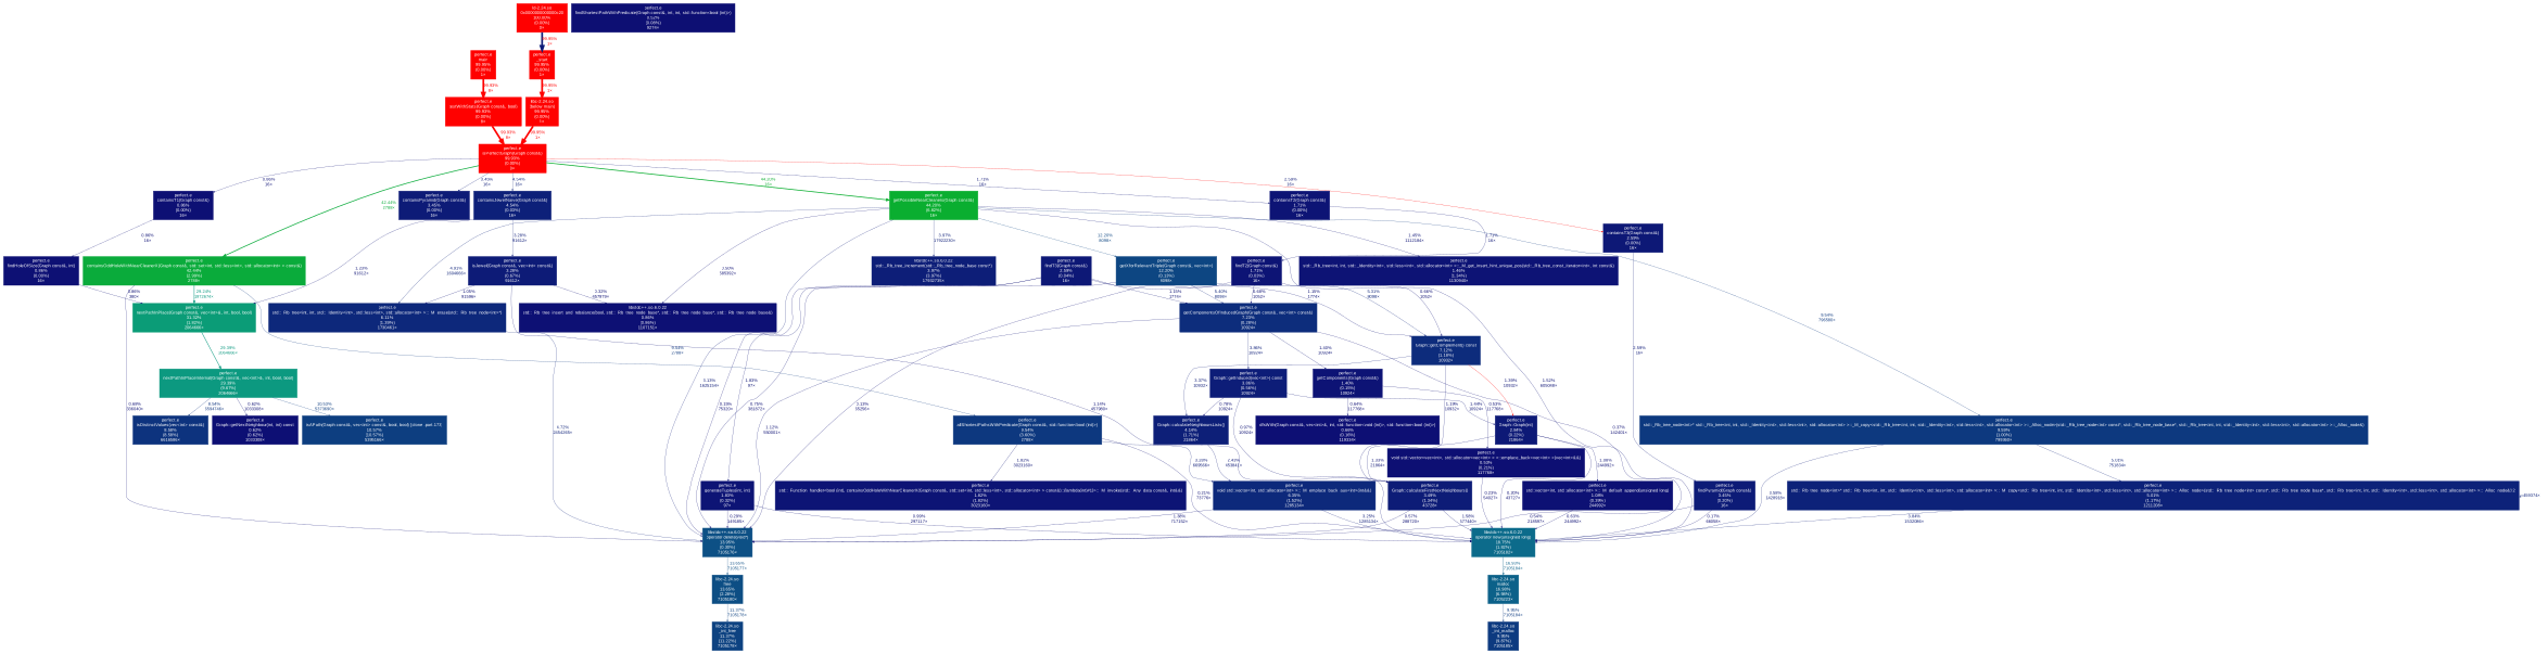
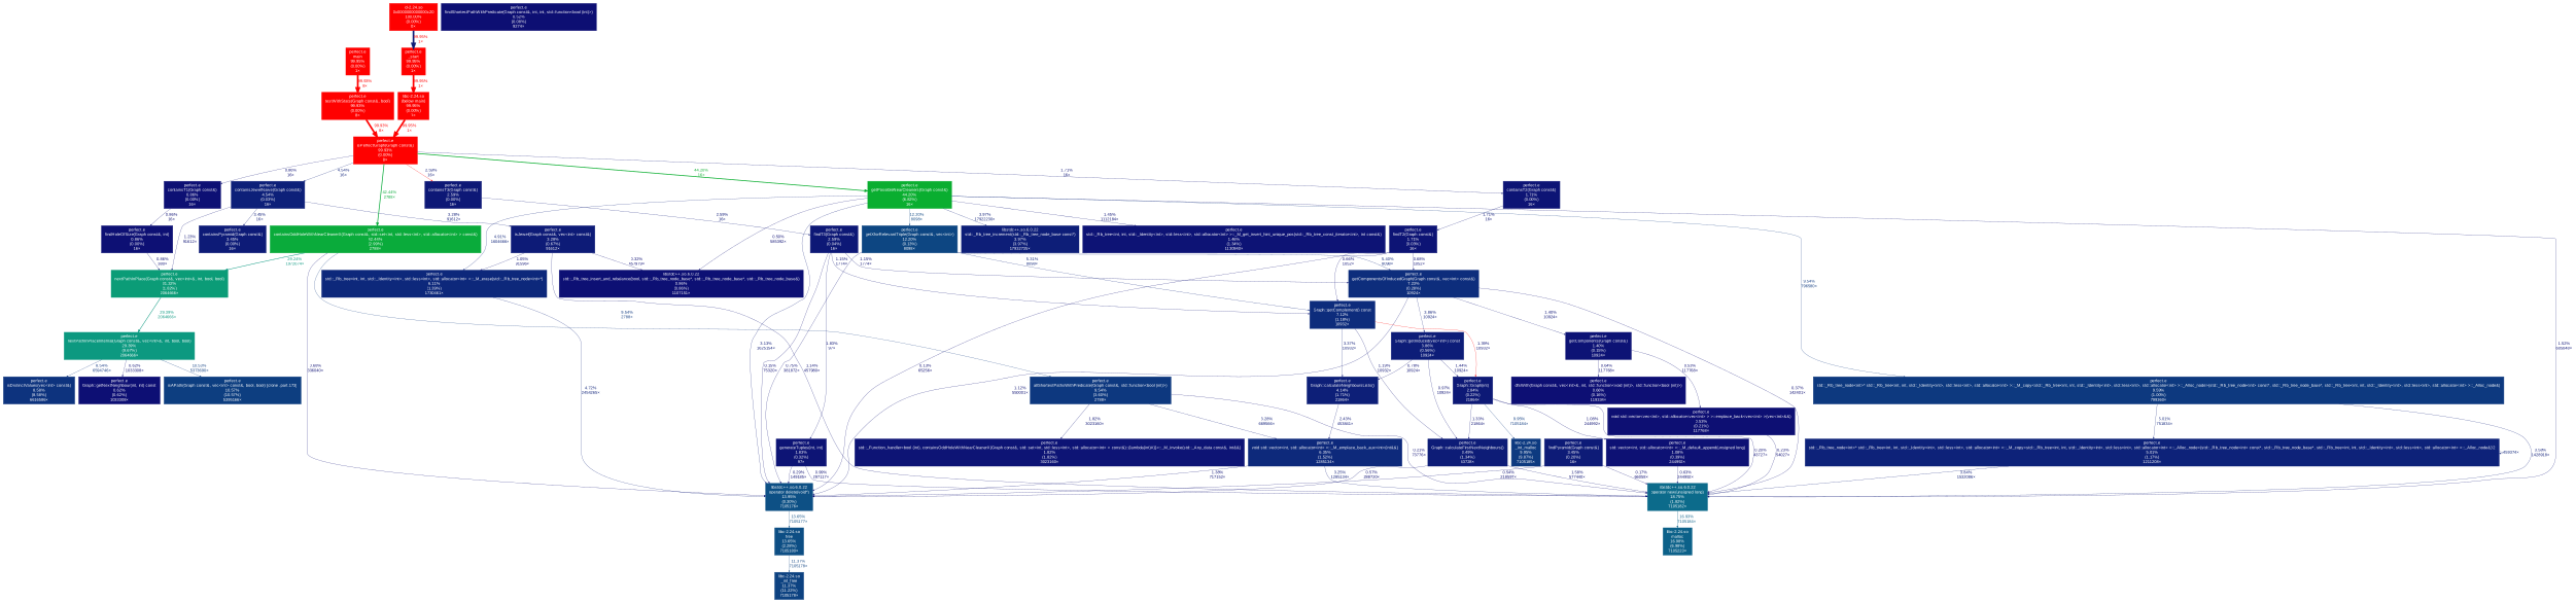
  digraph {
    fontname="Liberation Sans"
    nodesep=0.125
    ranksep=0.25
    node [color="#ff0100" fontcolor="#ffffff" fontname="Liberation Sans" fontsize=10.00 shape=box style=filled]
    edge [arrowsize=0.35 color="#0d1074" fontcolor="#0d1074" fontname="Liberation Sans" fontsize=10.00 labeldistance=0.50 penwidth=0.50]
    n1 [height=0 label="libc-2.24.so\n(below main)\n99.95%\n(0.00%)\n1×" width=0]
    n2 [height=0 label="perfect.e\nisPerfectGraph(Graph const&)\n99.93%\n(0.00%)\n8×" width=0]
    n3 [height=0 label="perfect.e\nmain\n99.95%\n(0.00%)\n1×" width=0]
    n4 [height=0 label="perfect.e\ntestWithStats(Graph const&, bool)\n99.93%\n(0.00%)\n8×" width=0]
    n5 [color="#ff0000" height=0 label="ld-2.24.so\n0x0000000000000c20\n100.00%\n(0.00%)\n0×" width=0]
    n6 [height=0 label="perfect.e\n_start\n99.95%\n(0.00%)\n1×" width=0]
    n7 [color="#0d1976" height=0 label="perfect.e\nGraph::Graph(int)\n2.84%\n(0.22%)\n21864×" width=0]
    n8 [color="#0d1c77" height=0 label="perfect.e\nGraph::calculateFirstNextNeighbours()\n3.49%\n(1.34%)\n43728×" width=0]
    n9 [color="#0c6b8b" height=0 label="libstdc++.so.6.0.22\noperator new(unsigned long)\n18.75%\n(1.82%)\n7105182×" width=0]
    n10 [color="#0d1174" height=0 label="perfect.e\nstd::vector<int, std::allocator<int> >::_M_default_append(unsigned long)\n1.08%\n(0.39%)\n244992×" width=0]
    n11 [color="#0d5085" height=0 label="libstdc++.so.6.0.22\noperator delete(void*)\n13.95%\n(0.30%)\n7105176×" width=0]
    n12 [color="#0c6189" height=0 label="libc-2.24.so\nmalloc\n16.98%\n(6.98%)\n7105223×" width=0]
    n13 [color="#0d4e84" height=0 label="libc-2.24.so\nfree\n13.65%\n(2.28%)\n7105180×" width=0]
    n14 [color="#0d3a80" height=0 label="libc-2.24.so\n_int_malloc\n9.95%\n(9.87%)\n7105185×" width=0]
    n15 [color="#0d4281" height=0 label="libc-2.24.so\n_int_free\n11.37%\n(11.22%)\n7105178×" width=0]
    n16 [color="#0d1f78" height=0 label="perfect.e\nGraph::calculateNeighboursLists()\n4.14%\n(1.71%)\n21864×" width=0]
    n17 [color="#0d297b" height=0 label="perfect.e\nvoid std::vector<int, std::allocator<int> >::_M_emplace_back_aux<int>(int&&)\n6.35%\n(1.52%)\n1285134×" width=0]
    n18 [color="#0d2c7c" height=0 label="perfect.e\nGraph::getComplement() const\n7.12%\n(1.18%)\n10932×" width=0]
    n19 [color="#0d1d78" height=0 label="perfect.e\nGraph::getInduced(vec<int>) const\n3.86%\n(0.56%)\n10924×" width=0]
    n20 [color="#0d0f74" height=0 label="perfect.e\nGraph::getNextNeighbour(int, int) const\n0.62%\n(0.62%)\n1033308×" width=0]
    n21 [color="#0d387f" height=0 label="perfect.e\nallShortestPathsWithPredicate(Graph const&, std::function<bool (int)>)\n9.54%\n(3.60%)\n2788×" width=0]
    n22 [color="#0d1475" height=0 label="perfect.e\nstd::_Function_handler<bool (int), containsOddHoleWithNearCleanerX(Graph const&, std::set<int, std::less<int>, std::allocator<int> > const&)::{lambda(int)#1}>::_M_invoke(std::_Any_data const&, int&&)\n1.82%\n(1.82%)\n3023160×" width=0]
    n23 [color="#0d2079" height=0 label="perfect.e\ncontainsJewelNaive(Graph const&)\n4.54%\n(0.03%)\n16×" width=0]
    n24 [color="#0d1b77" height=0 label="perfect.e\nisJewel(Graph const&, vec<int> const&)\n3.28%\n(0.67%)\n91612×" width=0]
    n25 [color="#0b9c77" height=0 label="perfect.e\nnextPathInPlace(Graph const&, vec<int>&, int, bool, bool)\n31.32%\n(1.82%)\n2064666×" width=0]
    n26 [color="#0d287b" height=0 label="perfect.e\nstd::_Rb_tree<int, int, std::_Identity<int>, std::less<int>, std::allocator<int> >::_M_erase(std::_Rb_tree_node<int>*)\n6.11%\n(1.39%)\n1730461×" width=0]
    n27 [color="#0d1074" height=0 label="libstdc++.so.6.0.22\nstd::_Rb_tree_insert_and_rebalance(bool, std::_Rb_tree_node_base*, std::_Rb_tree_node_base*, std::_Rb_tree_node_base&)\n0.86%\n(0.86%)\n1107151×" width=0]
    n28 [color="#0c9980" height=0 label="perfect.e\nnextPathInPlaceInternal(Graph const&, vec<int>&, int, bool, bool)\n29.39%\n(9.67%)\n2064666×" width=0]
    n29 [color="#0d3e80" height=0 label="perfect.e\nisAPath(Graph const&, vec<int> const&, bool, bool) [clone .part.173]\n10.57%\n(10.57%)\n5395166×" width=0]
    n30 [color="#0d337e" height=0 label="perfect.e\nisDistinctValues(vec<int> const&)\n8.58%\n(8.58%)\n6616586×" width=0]
    n31 [color="#0aab3b" height=0 label="perfect.e\ncontainsOddHoleWithNearCleanerX(Graph const&, std::set<int, std::less<int>, std::allocator<int> > const&)\n42.44%\n(2.99%)\n2788×" width=0]
    n32 [color="#0d1b77" height=0 label="perfect.e\ncontainsPyramid(Graph const&)\n3.45%\n(0.00%)\n16×" width=0]
    n33 [color="#0d1b77" height=0 label="perfect.e\nfindPyramid(Graph const&)\n3.45%\n(0.20%)\n16×" width=0]
    n34 [color="#0d1475" height=0 label="perfect.e\ngenerateTuples(int, int)\n1.83%\n(0.32%)\n97×" width=0]
    n35 [color="#0d1074" height=0 label="perfect.e\ncontainsT1(Graph const&)\n0.86%\n(0.00%)\n16×" width=0]
    n36 [color="#0d1074" height=0 label="perfect.e\nfindHoleOfSize(Graph const&, int)\n0.86%\n(0.00%)\n16×" width=0]
    n37 [color="#0d1475" height=0 label="perfect.e\ncontainsT2(Graph const&)\n1.71%\n(0.00%)\n16×" width=0]
    n38 [color="#0d1475" height=0 label="perfect.e\nfindT2(Graph const&)\n1.71%\n(0.03%)\n16×" width=0]
    n39 [color="#0d2d7c" height=0 label="perfect.e\ngetComponentsOfInducedGraph(Graph const&, vec<int> const&)\n7.23%\n(0.28%)\n10924×" width=0]
    n40 [color="#0d1375" height=0 label="perfect.e\ngetComponents(Graph const&)\n1.40%\n(0.15%)\n10924×" width=0]
    n41 [color="#0d1876" height=0 label="perfect.e\ncontainsT3(Graph const&)\n2.59%\n(0.00%)\n16×" width=0]
    n42 [color="#0d1876" height=0 label="perfect.e\nfindT3(Graph const&)\n2.59%\n(0.04%)\n16×" width=0]
    n43 [color="#0d0f74" height=0 label="perfect.e\ndfsWith(Graph const&, vec<int>&, int, std::function<void (int)>, std::function<bool (int)>)\n0.66%\n(0.16%)\n119334×" width=0]
    n44 [color="#0d0f73" height=0 label="perfect.e\nfindShortestPathWithPredicate(Graph const&, int, int, std::function<bool (int)>)\n0.52%\n(0.08%)\n9274×" width=0]
    n45 [color="#0d0f73" height=0 label="perfect.e\nvoid std::vector<vec<int>, std::allocator<vec<int> > >::emplace_back<vec<int> >(vec<int>&&)\n0.53%\n(0.21%)\n117768×" width=0]
    n46 [color="#0aae30" height=0 label="perfect.e\ngetPossibleNearCleaners(Graph const&)\n44.20%\n(6.82%)\n16×" width=0]
    n47 [color="#0d4682" height=0 label="perfect.e\ngetXforRelevantTriple(Graph const&, vec<int>)\n12.20%\n(0.13%)\n8098×" width=0]
    n48 [color="#0d1375" height=0 label="perfect.e\nstd::_Rb_tree<int, int, std::_Identity<int>, std::less<int>, std::allocator<int> >::_M_get_insert_hint_unique_pos(std::_Rb_tree_const_iterator<int>, int const&)\n1.46%\n(1.34%)\n1130940×" width=0]
    n49 [color="#0d1e78" height=0 label="libstdc++.so.6.0.22\nstd::_Rb_tree_increment(std::_Rb_tree_node_base const*)\n3.97%\n(3.97%)\n17932735×" width=0]
    n50 [color="#0d397f" height=0 label="perfect.e\nstd::_Rb_tree_node<int>* std::_Rb_tree<int, int, std::_Identity<int>, std::less<int>, std::allocator<int> >::_M_copy<std::_Rb_tree<int, int, std::_Identity<int>, std::less<int>, std::allocator<int> >::_Alloc_node>(std::_Rb_tree_node<int> const*, std::_Rb_tree_node_base*, std::_Rb_tree<int, int, std::_Identity<int>, std::less<int>, std::allocator<int> >::_Alloc_node&)\n9.59%\n(1.00%)\n799360×" width=0]
    n51 [color="#0d2279" height=0 label="perfect.e\nstd::_Rb_tree_node<int>* std::_Rb_tree<int, int, std::_Identity<int>, std::less<int>, std::allocator<int> >::_M_copy<std::_Rb_tree<int, int, std::_Identity<int>, std::less<int>, std::allocator<int> >::_Alloc_node>(std::_Rb_tree_node<int> const*, std::_Rb_tree_node_base*, std::_Rb_tree<int, int, std::_Identity<int>, std::less<int>, std::allocator<int> >::_Alloc_node&)'2\n5.01%\n(1.17%)\n1211208×" width=0]
    n1 -> n2 [arrowsize=1.00 color="#ff0100" fontcolor="#ff0100" label="99.95%\n1×" labeldistance=4.00 penwidth=4.00]
    n2 -> n23 [color="#0d2079" fontcolor="#0d2079" label="4.54%\n16×"]
    n2 -> n31 [arrowsize=0.65 color="#0aab3b" fontcolor="#0aab3b" label="42.44%\n2788×" labeldistance=1.70 penwidth=1.70]
-   n2 -> n32 [color="#0d1b77" fontcolor="#0d1b77" label="3.45%\n16×"]
+   n23 -> n32 [color="#0d1b77" fontcolor="#0d1b77" label="3.45%\n16×"]
    n2 -> n35 [label="0.86%\n16×"]
    n2 -> n37 [color="#0d1475" fontcolor="#0d1475" label="1.71%\n16×"]
    n2 -> n41 [color="#ff0100" fontcolor="#0d1876" label="2.59%\n16×"]
    n2 -> n46 [arrowsize=0.66 color="#0aae30" fontcolor="#0aae30" label="44.20%\n16×" labeldistance=1.77 penwidth=1.77]
    n3 -> n4 [arrowsize=1.00 color="#ff0100" fontcolor="#ff0100" label="99.93%\n8×" labeldistance=4.00 penwidth=4.00]
    n4 -> n2 [arrowsize=1.00 color="#ff0100" fontcolor="#ff0100" label="99.93%\n8×" labeldistance=4.00 penwidth=4.00]
    n5 -> n6 [arrowsize=1.00 color="#0d1b77" fontcolor="#ff0100" label="99.95%\n1×" labeldistance=4.00 penwidth=4.00]
    n6 -> n1 [arrowsize=1.00 color="#ff0100" fontcolor="#ff0100" label="99.95%\n1×" labeldistance=4.00 penwidth=4.00]
    n7 -> n8 [color="#0d1274" fontcolor="#0d1274" label="1.33%\n21864×"]
    n7 -> n9 [color="#0d0e73" fontcolor="#0d0e73" label="0.20%\n43727×"]
    n7 -> n10 [color="#0d1174" fontcolor="#0d1174" label="1.08%\n244992×"]
    n8 -> n9 [color="#0d1375" fontcolor="#0d1375" label="1.58%\n577440×"]
    n8 -> n11 [color="#0d0f73" fontcolor="#0d0f73" label="0.57%\n288720×"]
    n9 -> n12 [arrowsize=0.41 color="#0c6189" fontcolor="#0c6189" label="16.93%\n7105184×" labeldistance=0.68 penwidth=0.68]
    n10 -> n9 [color="#0d0f74" fontcolor="#0d0f74" label="0.63%\n244992×"]
    n11 -> n13 [arrowsize=0.37 color="#0d4e84" fontcolor="#0d4e84" label="13.65%\n7105177×" labeldistance=0.55 penwidth=0.55]
-   n12 -> n14 [color="#0d3a80" fontcolor="#0d3a80" label="9.95%\n7105184×"]
+   n7 -> n14 [color="#0d3a80" fontcolor="#0d3a80" label="9.95%\n7105184×"]
    n13 -> n15 [color="#0d4281" fontcolor="#0d4281" label="11.37%\n7105178×"]
    n16 -> n17 [color="#0d1776" fontcolor="#0d1776" label="2.43%\n453841×"]
    n17 -> n9 [color="#0d1b77" fontcolor="#0d1b77" label="3.25%\n1285134×"]
    n17 -> n11 [color="#0d1275" fontcolor="#0d1275" label="1.38%\n717152×"]
    n18 -> n7 [color="#ff0100" fontcolor="#0d1375" label="1.39%\n10932×"]
    n18 -> n8 [color="#0d1274" fontcolor="#0d1274" label="1.19%\n10932×"]
    n18 -> n16 [color="#0d1b77" fontcolor="#0d1b77" label="3.37%\n10932×"]
    n19 -> n7 [color="#0d1375" fontcolor="#0d1375" label="1.44%\n10924×"]
    n19 -> n8 [color="#0d1174" fontcolor="#0d1174" label="0.97%\n10924×"]
    n19 -> n16 [label="0.78%\n10924×"]
    n21 -> n9 [color="#0d0e73" fontcolor="#0d0e73" label="0.21%\n73776×"]
    n21 -> n17 [color="#0d1b77" fontcolor="#0d1b77" label="3.28%\n669566×"]
    n21 -> n22 [color="#0d1475" fontcolor="#0d1475" label="1.82%\n3023160×"]
    n23 -> n24 [color="#0d1b77" fontcolor="#0d1b77" label="3.28%\n91612×"]
    n23 -> n25 [color="#0d1274" fontcolor="#0d1274" label="1.23%\n91612×"]
    n24 -> n9 [color="#0d1174" fontcolor="#0d1174" label="1.14%\n457980×"]
    n24 -> n26 [color="#0d1174" fontcolor="#0d1174" label="1.05%\n91596×"]
    n24 -> n27 [color="#0d0e73" fontcolor="#0d0e73" label="0.32%\n457979×"]
    n25 -> n28 [arrowsize=0.54 color="#0c9980" fontcolor="#0c9980" label="29.39%\n2064666×" labeldistance=1.18 penwidth=1.18]
    n26 -> n11 [color="#0d2179" fontcolor="#0d2179" label="4.72%\n2454265×"]
    n28 -> n20 [color="#0d0f74" fontcolor="#0d0f74" label="0.62%\n1033308×"]
    n28 -> n29 [color="#0d3d80" fontcolor="#0d3d80" label="10.53%\n5373690×"]
    n28 -> n30 [color="#0d337e" fontcolor="#0d337e" label="8.54%\n6594746×"]
    n31 -> n11 [label="0.68%\n336040×"]
    n31 -> n21 [color="#0d387f" fontcolor="#0d387f" label="9.54%\n2788×"]
    n31 -> n25 [arrowsize=0.54 color="#0c9981" fontcolor="#0c9981" label="29.24%\n1972674×" labeldistance=1.17 penwidth=1.17]
    n33 -> n9 [color="#0d0d73" fontcolor="#0d0d73" label="0.17%\n66058×"]
    n33 -> n11 [color="#0d0f73" fontcolor="#0d0f73" label="0.54%\n218597×"]
    n34 -> n9 [color="#0d1174" fontcolor="#0d1174" label="0.99%\n297117×"]
    n34 -> n11 [color="#0d0e73" fontcolor="#0d0e73" label="0.29%\n149185×"]
    n35 -> n36 [label="0.86%\n16×"]
    n36 -> n25 [label="0.86%\n380×"]
    n37 -> n38 [color="#0d1475" fontcolor="#0d1475" label="1.71%\n16×"]
    n38 -> n11 [color="#0d0d73" fontcolor="#0d0d73" label="0.13%\n65256×"]
    n38 -> n18 [color="#0d0f74" fontcolor="#0d0f74" label="0.66%\n1052×"]
    n38 -> n39 [label="0.68%\n1052×"]
    n39 -> n9 [color="#0d0e73" fontcolor="#0d0e73" label="0.37%\n142401×"]
    n39 -> n11 [color="#0d1174" fontcolor="#0d1174" label="1.12%\n550001×"]
    n39 -> n19 [color="#0d1d78" fontcolor="#0d1d78" label="3.86%\n10924×"]
    n39 -> n40 [color="#0d1375" fontcolor="#0d1375" label="1.40%\n10924×"]
    n40 -> n43 [color="#0d0f74" fontcolor="#0d0f74" label="0.64%\n117768×"]
    n40 -> n45 [color="#0d0f73" fontcolor="#0d0f73" label="0.53%\n117768×"]
-   n41 -> n33 [color="#0d1876" fontcolor="#0d1876" label="2.59%\n16×"]
+   n41 -> n42 [color="#0d1876" fontcolor="#0d1876" label="2.59%\n16×"]
    n42 -> n11 [color="#0d0d73" fontcolor="#0d0d73" label="0.15%\n75320×"]
    n42 -> n18 [color="#0d1274" fontcolor="#0d1274" label="1.15%\n1774×"]
    n42 -> n34 [color="#0d1475" fontcolor="#0d1475" label="1.83%\n97×"]
    n42 -> n39 [color="#0d1274" fontcolor="#0d1274" label="1.15%\n1774×"]
    n45 -> n9 [color="#0d0e73" fontcolor="#0d0e73" label="0.23%\n54027×"]
    n46 -> n9 [color="#0d1375" fontcolor="#0d1375" label="1.52%\n605048×"]
    n46 -> n11 [color="#0d1a77" fontcolor="#0d1a77" label="3.13%\n1625154×"]
    n46 -> n26 [color="#0d2279" fontcolor="#0d2279" label="4.91%\n1604666×"]
    n46 -> n27 [color="#0d0f73" fontcolor="#0d0f73" label="0.50%\n585392×"]
    n46 -> n47 [color="#0d4682" fontcolor="#0d4682" label="12.20%\n8098×"]
    n46 -> n48 [color="#0d1375" fontcolor="#0d1375" label="1.45%\n1112184×"]
    n46 -> n49 [color="#0d1e78" fontcolor="#0d1e78" label="3.97%\n17922230×"]
    n46 -> n50 [color="#0d387f" fontcolor="#0d387f" label="9.54%\n796580×"]
    n47 -> n11 [label="0.75%\n381872×"]
    n47 -> n18 [color="#0d247a" fontcolor="#0d247a" label="5.31%\n8098×"]
    n47 -> n39 [color="#0d247a" fontcolor="#0d247a" label="5.40%\n8098×"]
    n50 -> n9 [color="#0d1c77" fontcolor="#0d1c77" label="3.58%\n1428918×"]
    n50 -> n51 [color="#0d2279" fontcolor="#0d2279" label="5.01%\n751834×"]
    n51 -> n9 [color="#0d1d78" fontcolor="#0d1d78" label="3.84%\n1532086×"]
    n51 -> n51 [color="#0d2279" fontcolor="#0d2279" label="459374×"]
  }
